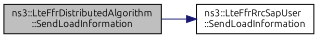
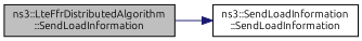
  digraph {
    rankdir=LR
    fontname=Ubuntu
    node [color=black fontname=Ubuntu fontsize=10 shape=record style=filled]
    n1 [fillcolor=grey75 fontcolor=black height=0.2 label="ns3::LteFfrDistributedAlgorithm\l::SendLoadInformation" width=0.4]
-   n2 [fillcolor=white height=0.2 label="ns3::LteFfrRrcSapUser\l::SendLoadInformation" width=0.4]
+   n2 [fillcolor=white height=0.2 label="ns3::SendLoadInformation\l::SendLoadInformation" width=0.4]
    n1 -> n2 [color=midnightblue fontname=Ubuntu fontsize=10 labelfontname=Helvetica labelfontsize=10 style=solid]
  }
